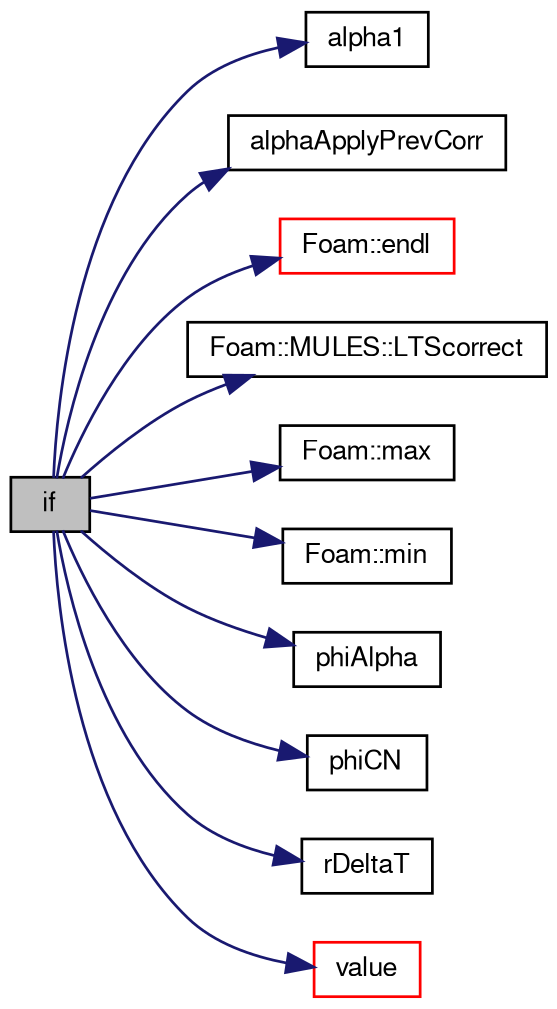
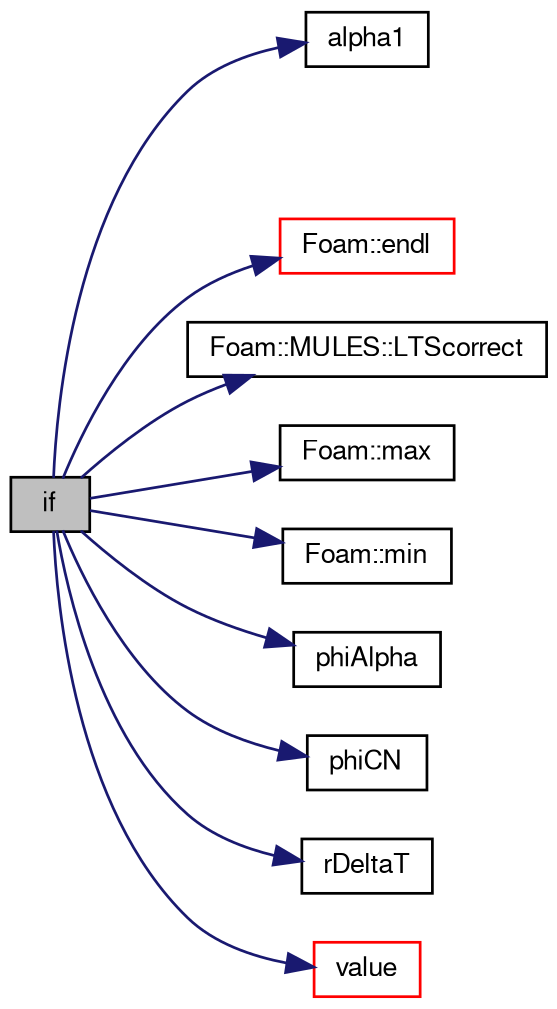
  digraph {
    rankdir=LR
    node [color=black fontname=FreeSans fontsize=10 shape=record]
    edge [color=midnightblue fontname=FreeSans fontsize=10 labelfontname=FreeSans labelfontsize=10 style=solid]
    n1 [fillcolor=grey75 fontcolor=black height=0.2 label=if style=filled width=0.4]
    n2 [height=0.2 label=alpha1 width=0.4]
-   n3 [height=0.2 label=alphaApplyPrevCorr width=0.4]
    n4 [color=red height=0.2 label="Foam::endl" width=0.4]
    n5 [height=0.2 label="Foam::MULES::LTScorrect" width=0.4]
    n6 [height=0.2 label="Foam::max" width=0.4]
    n7 [height=0.2 label="Foam::min" width=0.4]
    n8 [height=0.2 label=phiAlpha width=0.4]
    n9 [height=0.2 label=phiCN width=0.4]
    n10 [height=0.2 label=rDeltaT width=0.4]
    n11 [color=red height=0.2 label=value width=0.4]
    n1 -> n2
-   n1 -> n3
    n1 -> n4
    n1 -> n5
    n1 -> n6
    n1 -> n7
    n1 -> n8
    n1 -> n9
    n1 -> n10
    n1 -> n11
  }
